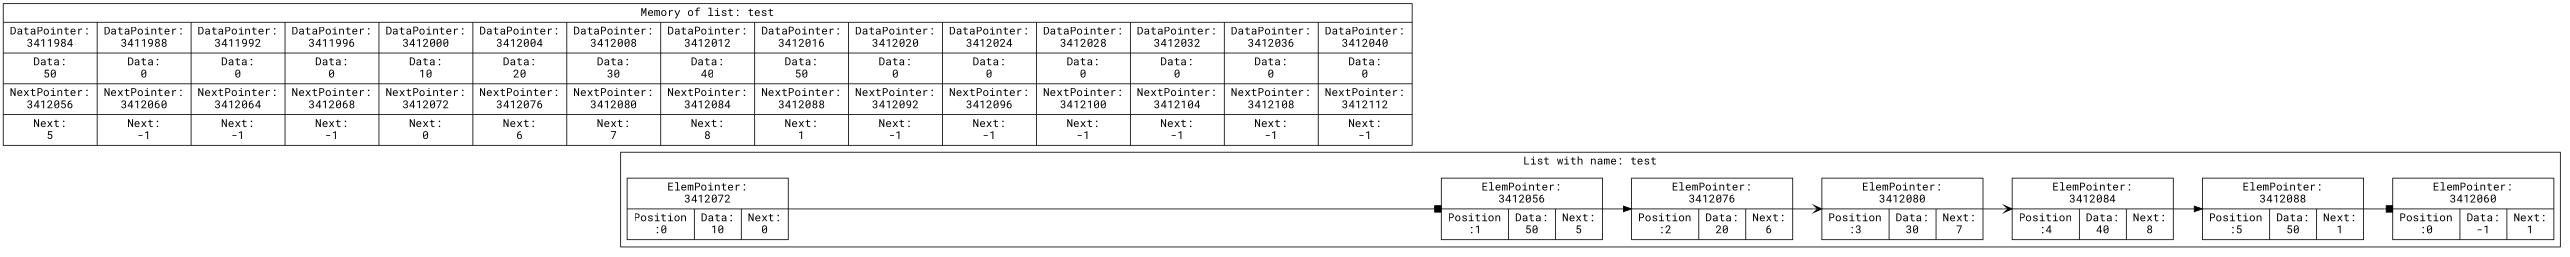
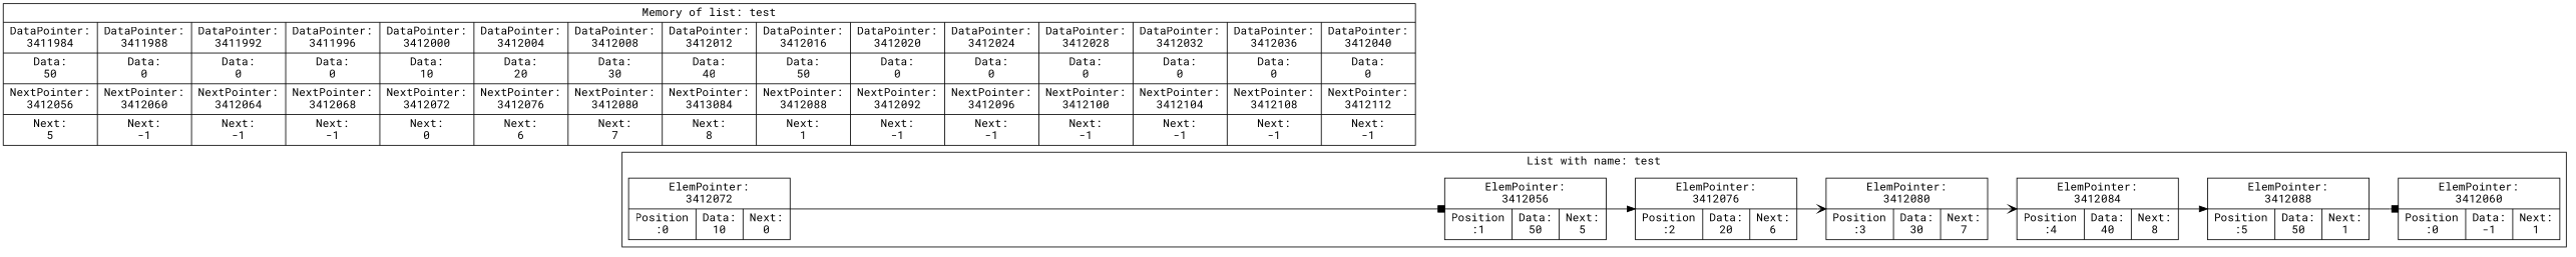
  digraph {
    rankdir=LR
    fontname="Roboto Mono"
    node [shape=record fontname="Roboto Mono"]
    edge [arrowhead=box fontname="Roboto Mono"]
    n1 [label="ElemPointer:\n3412072 | {Position\n:0 | Data:\n10 | Next:\n0}"]
    n2 [label="ElemPointer:\n3412056 | {Position\n:1 | Data:\n50 | Next:\n5}"]
    n3 [label="ElemPointer:\n3412076 | {Position\n:2 | Data:\n20 | Next:\n6}"]
    n4 [label="ElemPointer:\n3412080 | {Position\n:3 | Data:\n30 | Next:\n7}"]
    n5 [label="ElemPointer:\n3412084 | {Position\n:4 | Data:\n40 | Next:\n8}"]
    n6 [label="ElemPointer:\n3412088 | {Position\n:5 | Data:\n50 | Next:\n1}"]
    n7 [label="ElemPointer:\n3412060 | {Position\n:0 | Data:\n-1 | Next:\n1}"]
-   n8 [label="{Memory of list: test} | {{DataPointer:\n3411984 | Data:\n50 | NextPointer:\n3412056 | Next:\n5}| {DataPointer:\n3411988 | Data:\n0 | NextPointer:\n3412060 | Next:\n-1}| {DataPointer:\n3411992 | Data:\n0 | NextPointer:\n3412064 | Next:\n-1}| {DataPointer:\n3411996 | Data:\n0 | NextPointer:\n3412068 | Next:\n-1}| {DataPointer:\n3412000 | Data:\n10 | NextPointer:\n3412072 | Next:\n0}| {DataPointer:\n3412004 | Data:\n20 | NextPointer:\n3412076 | Next:\n6}| {DataPointer:\n3412008 | Data:\n30 | NextPointer:\n3412080 | Next:\n7}| {DataPointer:\n3412012 | Data:\n40 | NextPointer:\n3412084 | Next:\n8}| {DataPointer:\n3412016 | Data:\n50 | NextPointer:\n3412088 | Next:\n1}| {DataPointer:\n3412020 | Data:\n0 | NextPointer:\n3412092 | Next:\n-1}| {DataPointer:\n3412024 | Data:\n0 | NextPointer:\n3412096 | Next:\n-1}| {DataPointer:\n3412028 | Data:\n0 | NextPointer:\n3412100 | Next:\n-1}| {DataPointer:\n3412032 | Data:\n0 | NextPointer:\n3412104 | Next:\n-1}| {DataPointer:\n3412036 | Data:\n0 | NextPointer:\n3412108 | Next:\n-1}| {DataPointer:\n3412040 | Data:\n0 | NextPointer:\n3412112 | Next:\n-1}}" rankdir=LR]
+   n8 [label="{Memory of list: test} | {{DataPointer:\n3411984 | Data:\n50 | NextPointer:\n3412056 | Next:\n5}| {DataPointer:\n3411988 | Data:\n0 | NextPointer:\n3412060 | Next:\n-1}| {DataPointer:\n3411992 | Data:\n0 | NextPointer:\n3412064 | Next:\n-1}| {DataPointer:\n3411996 | Data:\n0 | NextPointer:\n3412068 | Next:\n-1}| {DataPointer:\n3412000 | Data:\n10 | NextPointer:\n3412072 | Next:\n0}| {DataPointer:\n3412004 | Data:\n20 | NextPointer:\n3412076 | Next:\n6}| {DataPointer:\n3412008 | Data:\n30 | NextPointer:\n3412080 | Next:\n7}| {DataPointer:\n3412012 | Data:\n40 | NextPointer:\n3413084 | Next:\n8}| {DataPointer:\n3412016 | Data:\n50 | NextPointer:\n3412088 | Next:\n1}| {DataPointer:\n3412020 | Data:\n0 | NextPointer:\n3412092 | Next:\n-1}| {DataPointer:\n3412024 | Data:\n0 | NextPointer:\n3412096 | Next:\n-1}| {DataPointer:\n3412028 | Data:\n0 | NextPointer:\n3412100 | Next:\n-1}| {DataPointer:\n3412032 | Data:\n0 | NextPointer:\n3412104 | Next:\n-1}| {DataPointer:\n3412036 | Data:\n0 | NextPointer:\n3412108 | Next:\n-1}| {DataPointer:\n3412040 | Data:\n0 | NextPointer:\n3412112 | Next:\n-1}}" rankdir=LR]
    subgraph cluster_1 {
      label="List with name: test"
      n1
      n2
      n3
      n4
      n5
      n6
      n7
    }
    n1 -> n2
    n2 -> n3 [arrowhead=normal]
    n3 -> n4 [arrowhead=vee]
    n4 -> n5 [arrowhead=vee]
    n5 -> n6 [arrowhead=normal]
    n6 -> n7
  }
